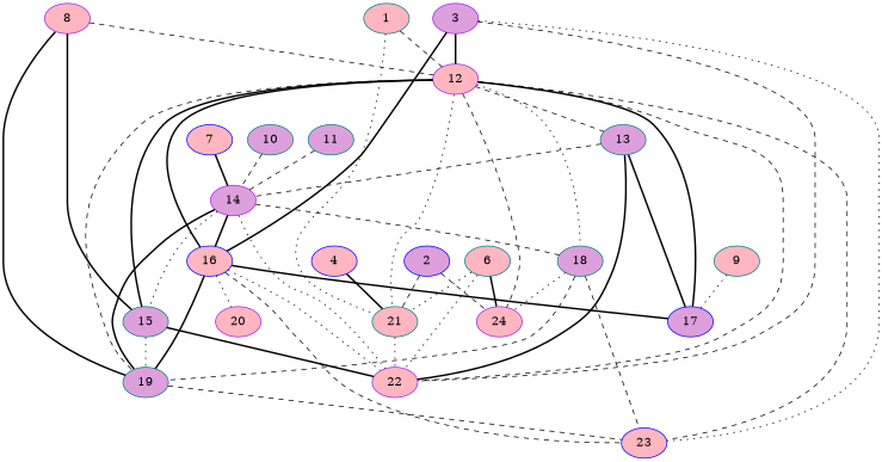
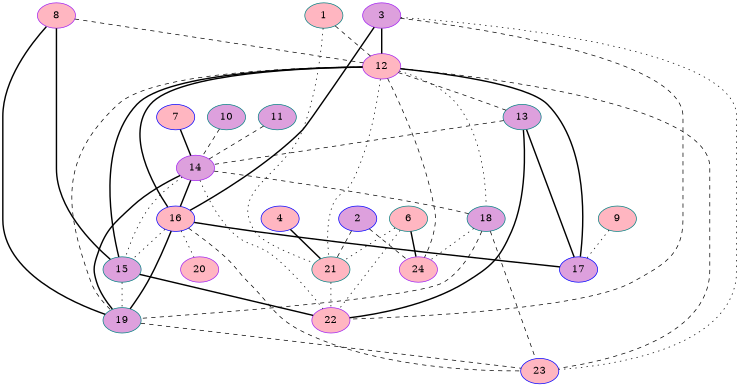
  graph {
    node [color=teal fillcolor=lightpink style=filled]
    edge [style=dashed weight=1.0]
    12 [color=purple]
    1
    21
    24 [color=purple]
    16 [color=blue]
    22 [color=purple]
    23 [color=blue]
    15 [fillcolor=plum]
    19 [fillcolor=plum]
    17 [color=blue fillcolor=plum]
    13 [fillcolor=plum]
    18 [fillcolor=plum]
    2 [color=blue fillcolor=plum]
    3 [color=purple fillcolor=plum]
    20 [color=purple]
    4 [color=blue]
    6
    7 [color=blue]
    14 [color=purple fillcolor=plum]
    8 [color=purple]
    9
    10 [fillcolor=plum]
    11 [fillcolor=plum]
    12 -- 21 [style=dotted]
    12 -- 24
    12 -- 16 [style=bold weight=3.0]
-   12 -- 22
    12 -- 23
    12 -- 15 [style=bold]
    12 -- 19 [weight=2.0]
    12 -- 17 [style=bold]
    12 -- 13
    12 -- 18 [style=dotted]
    1 -- 12
    1 -- 21 [style=dotted]
    21 -- 22 [style=dotted]
-   16 -- 22 [style=dotted]
+   16 -- 15 [style=dotted]
    16 -- 23
    16 -- 19 [style=bold]
    16 -- 17 [style=bold]
    16 -- 20 [style=dotted]
    15 -- 22 [style=bold]
    15 -- 19 [style=dotted weight=2.0]
    19 -- 23
    13 -- 22 [style=bold]
    13 -- 17 [style=bold]
    13 -- 14
    18 -- 24 [style=dotted]
    18 -- 23 [weight=2.0]
    18 -- 19 [weight=3.0]
    2 -- 21
    2 -- 24
    3 -- 12 [style=bold weight=3.0]
    3 -- 16 [style=bold]
    3 -- 22
    3 -- 23 [style=dotted]
    4 -- 21 [style=bold]
    6 -- 21 [style=dotted]
    6 -- 24 [style=bold]
    6 -- 22 [style=dotted]
    7 -- 14 [style=bold]
    14 -- 16 [style=bold]
    14 -- 22 [style=dotted weight=2.0]
    14 -- 15 [style=dotted weight=2.0]
    14 -- 19 [style=bold weight=2.0]
    14 -- 18
    8 -- 12
    8 -- 15 [style=bold weight=2.0]
    8 -- 19 [style=bold]
    9 -- 17 [style=dotted]
    10 -- 14
    11 -- 14
  }
